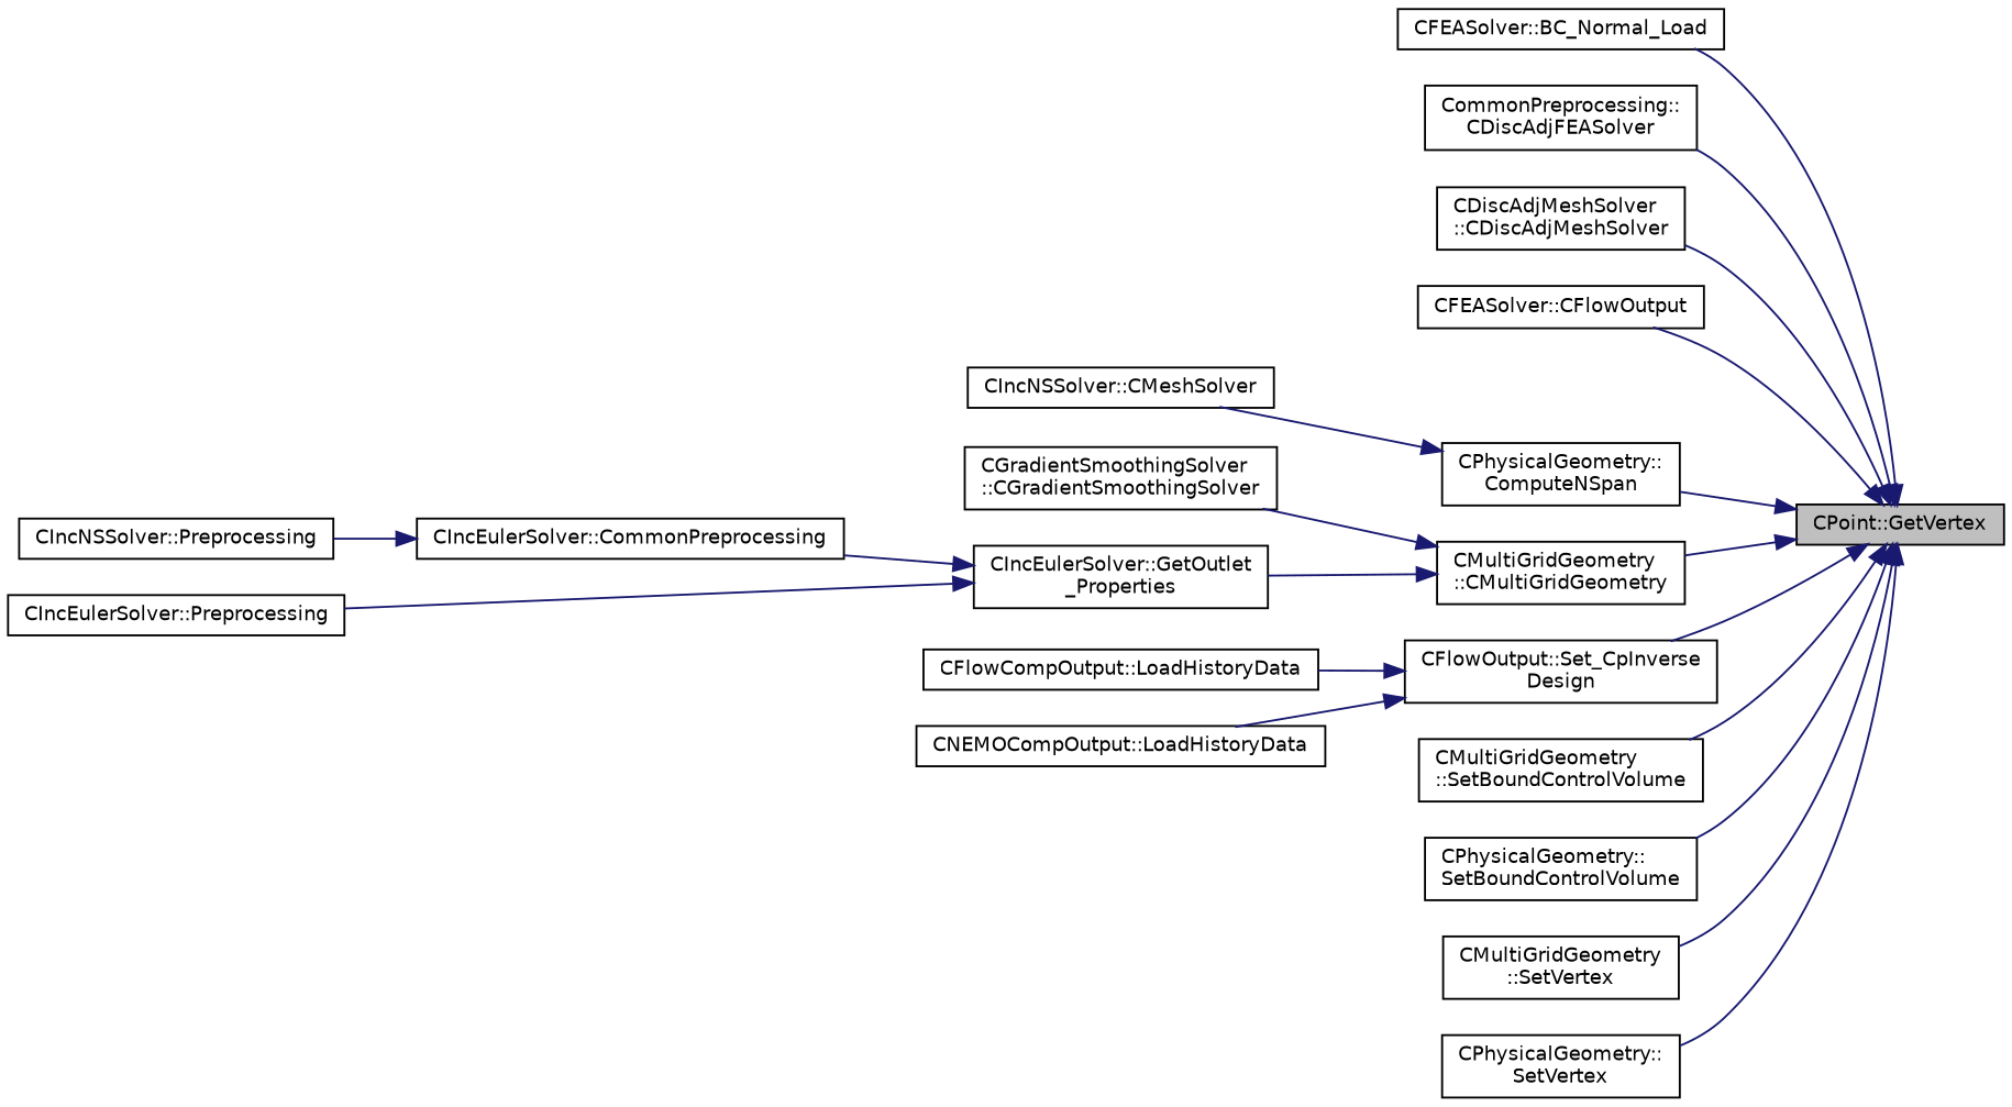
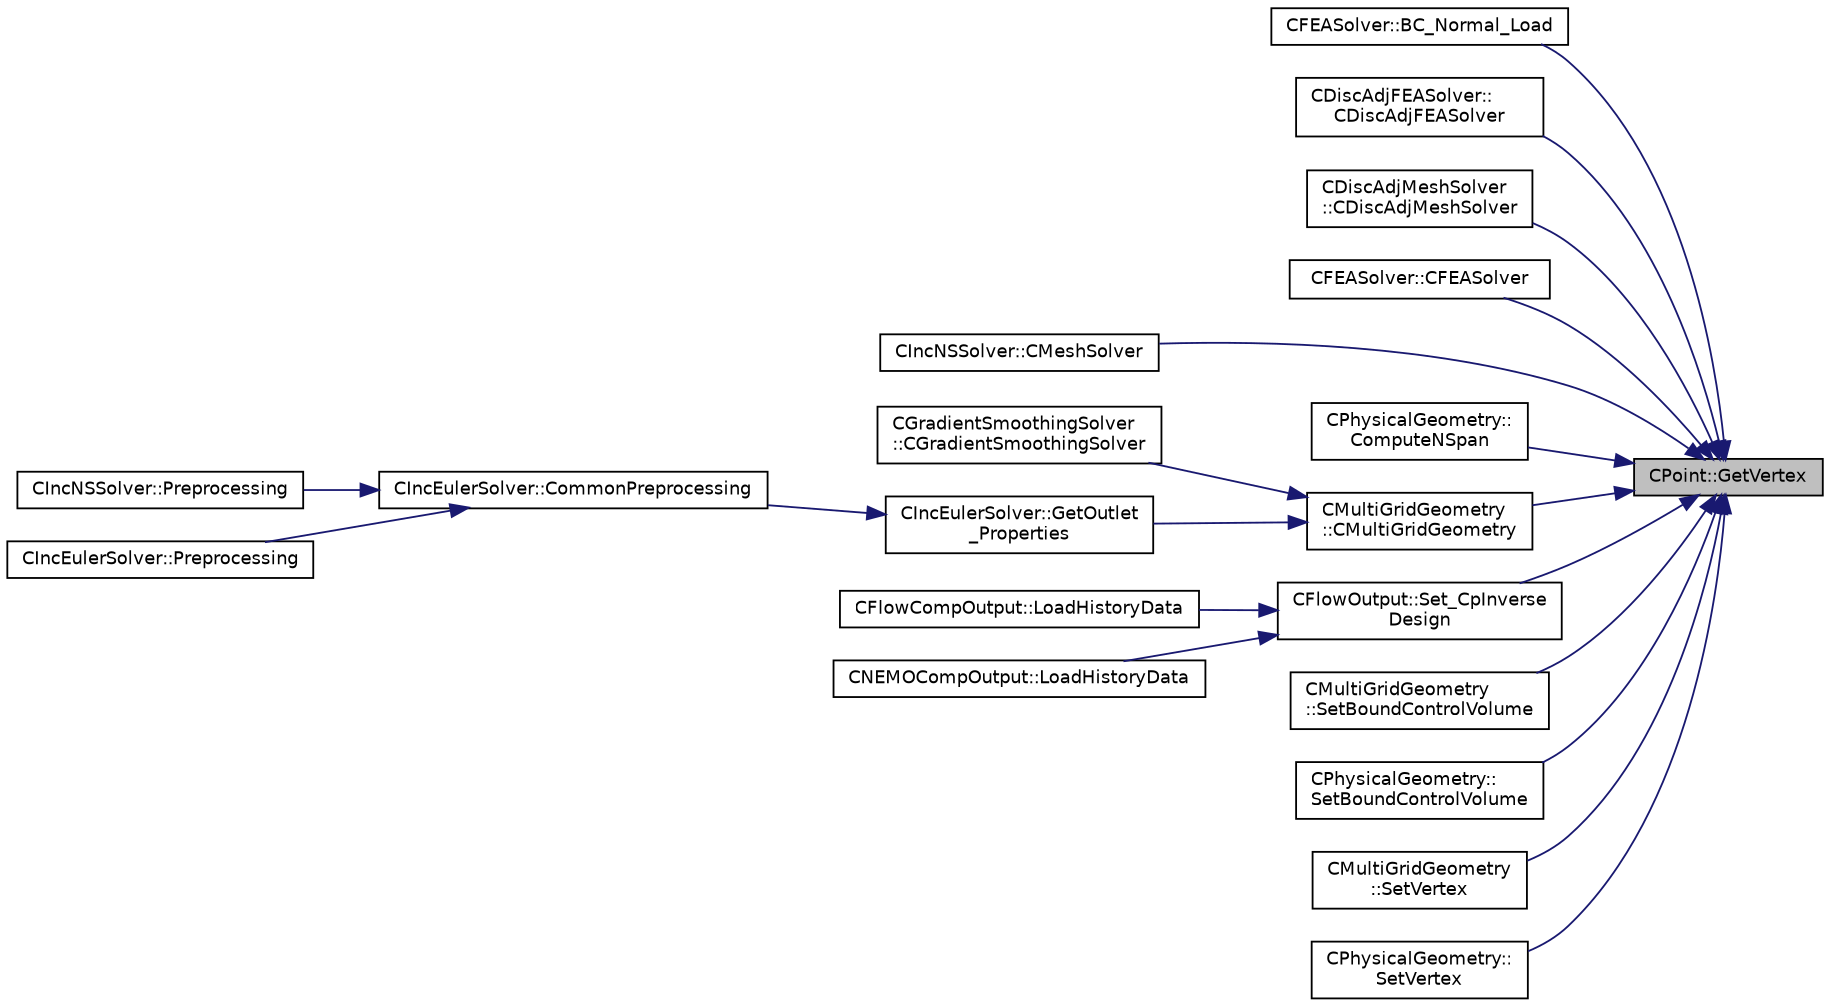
  digraph {
    rankdir=RL
    node [color=black fillcolor=white fontname=Helvetica fontsize=10 shape=record style=filled]
    edge [color=midnightblue dir=back fontname=Helvetica fontsize=10 labelfontname=Helvetica labelfontsize=10 style=solid]
    n1 [fillcolor=grey75 fontcolor=black height=0.2 label="CPoint::GetVertex" width=0.4]
    n2 [height=0.2 label="CFEASolver::BC_Normal_Load" width=0.4]
-   n3 [height=0.2 label="CommonPreprocessing::\lCDiscAdjFEASolver" width=0.4]
+   n3 [height=0.2 label="CDiscAdjFEASolver::\lCDiscAdjFEASolver" width=0.4]
    n4 [height=0.2 label="CDiscAdjMeshSolver\l::CDiscAdjMeshSolver" width=0.4]
-   n5 [height=0.2 label="CFEASolver::CFlowOutput" width=0.4]
+   n5 [height=0.2 label="CFEASolver::CFEASolver" width=0.4]
    n6 [height=0.2 label="CIncNSSolver::CMeshSolver" width=0.4]
    n7 [height=0.2 label="CMultiGridGeometry\l::CMultiGridGeometry" width=0.4]
    n8 [height=0.2 label="CPhysicalGeometry::\lComputeNSpan" width=0.4]
    n9 [height=0.2 label="CFlowOutput::Set_CpInverse\lDesign" width=0.4]
    n10 [height=0.2 label="CMultiGridGeometry\l::SetBoundControlVolume" width=0.4]
    n11 [height=0.2 label="CPhysicalGeometry::\lSetBoundControlVolume" width=0.4]
    n12 [height=0.2 label="CMultiGridGeometry\l::SetVertex" width=0.4]
    n13 [height=0.2 label="CPhysicalGeometry::\lSetVertex" width=0.4]
    n14 [height=0.2 label="CGradientSmoothingSolver\l::CGradientSmoothingSolver" width=0.4]
    n15 [height=0.2 label="CIncEulerSolver::GetOutlet\l_Properties" width=0.4]
    n16 [height=0.2 label="CIncEulerSolver::CommonPreprocessing" width=0.4]
    n17 [height=0.2 label="CFlowCompOutput::LoadHistoryData" width=0.4]
    n18 [height=0.2 label="CNEMOCompOutput::LoadHistoryData" width=0.4]
    n19 [height=0.2 label="CIncNSSolver::Preprocessing" width=0.4]
    n20 [height=0.2 label="CIncEulerSolver::Preprocessing" width=0.4]
    n1 -> n2
    n1 -> n3
    n1 -> n4
    n1 -> n5
-   n8 -> n6
+   n1 -> n6
    n1 -> n7
    n1 -> n8
    n1 -> n9
    n1 -> n10
    n1 -> n11
    n1 -> n12
    n1 -> n13
    n7 -> n14
    n7 -> n15
    n9 -> n17
    n9 -> n18
    n15 -> n16
    n16 -> n19
-   n15 -> n20
+   n16 -> n20
  }
